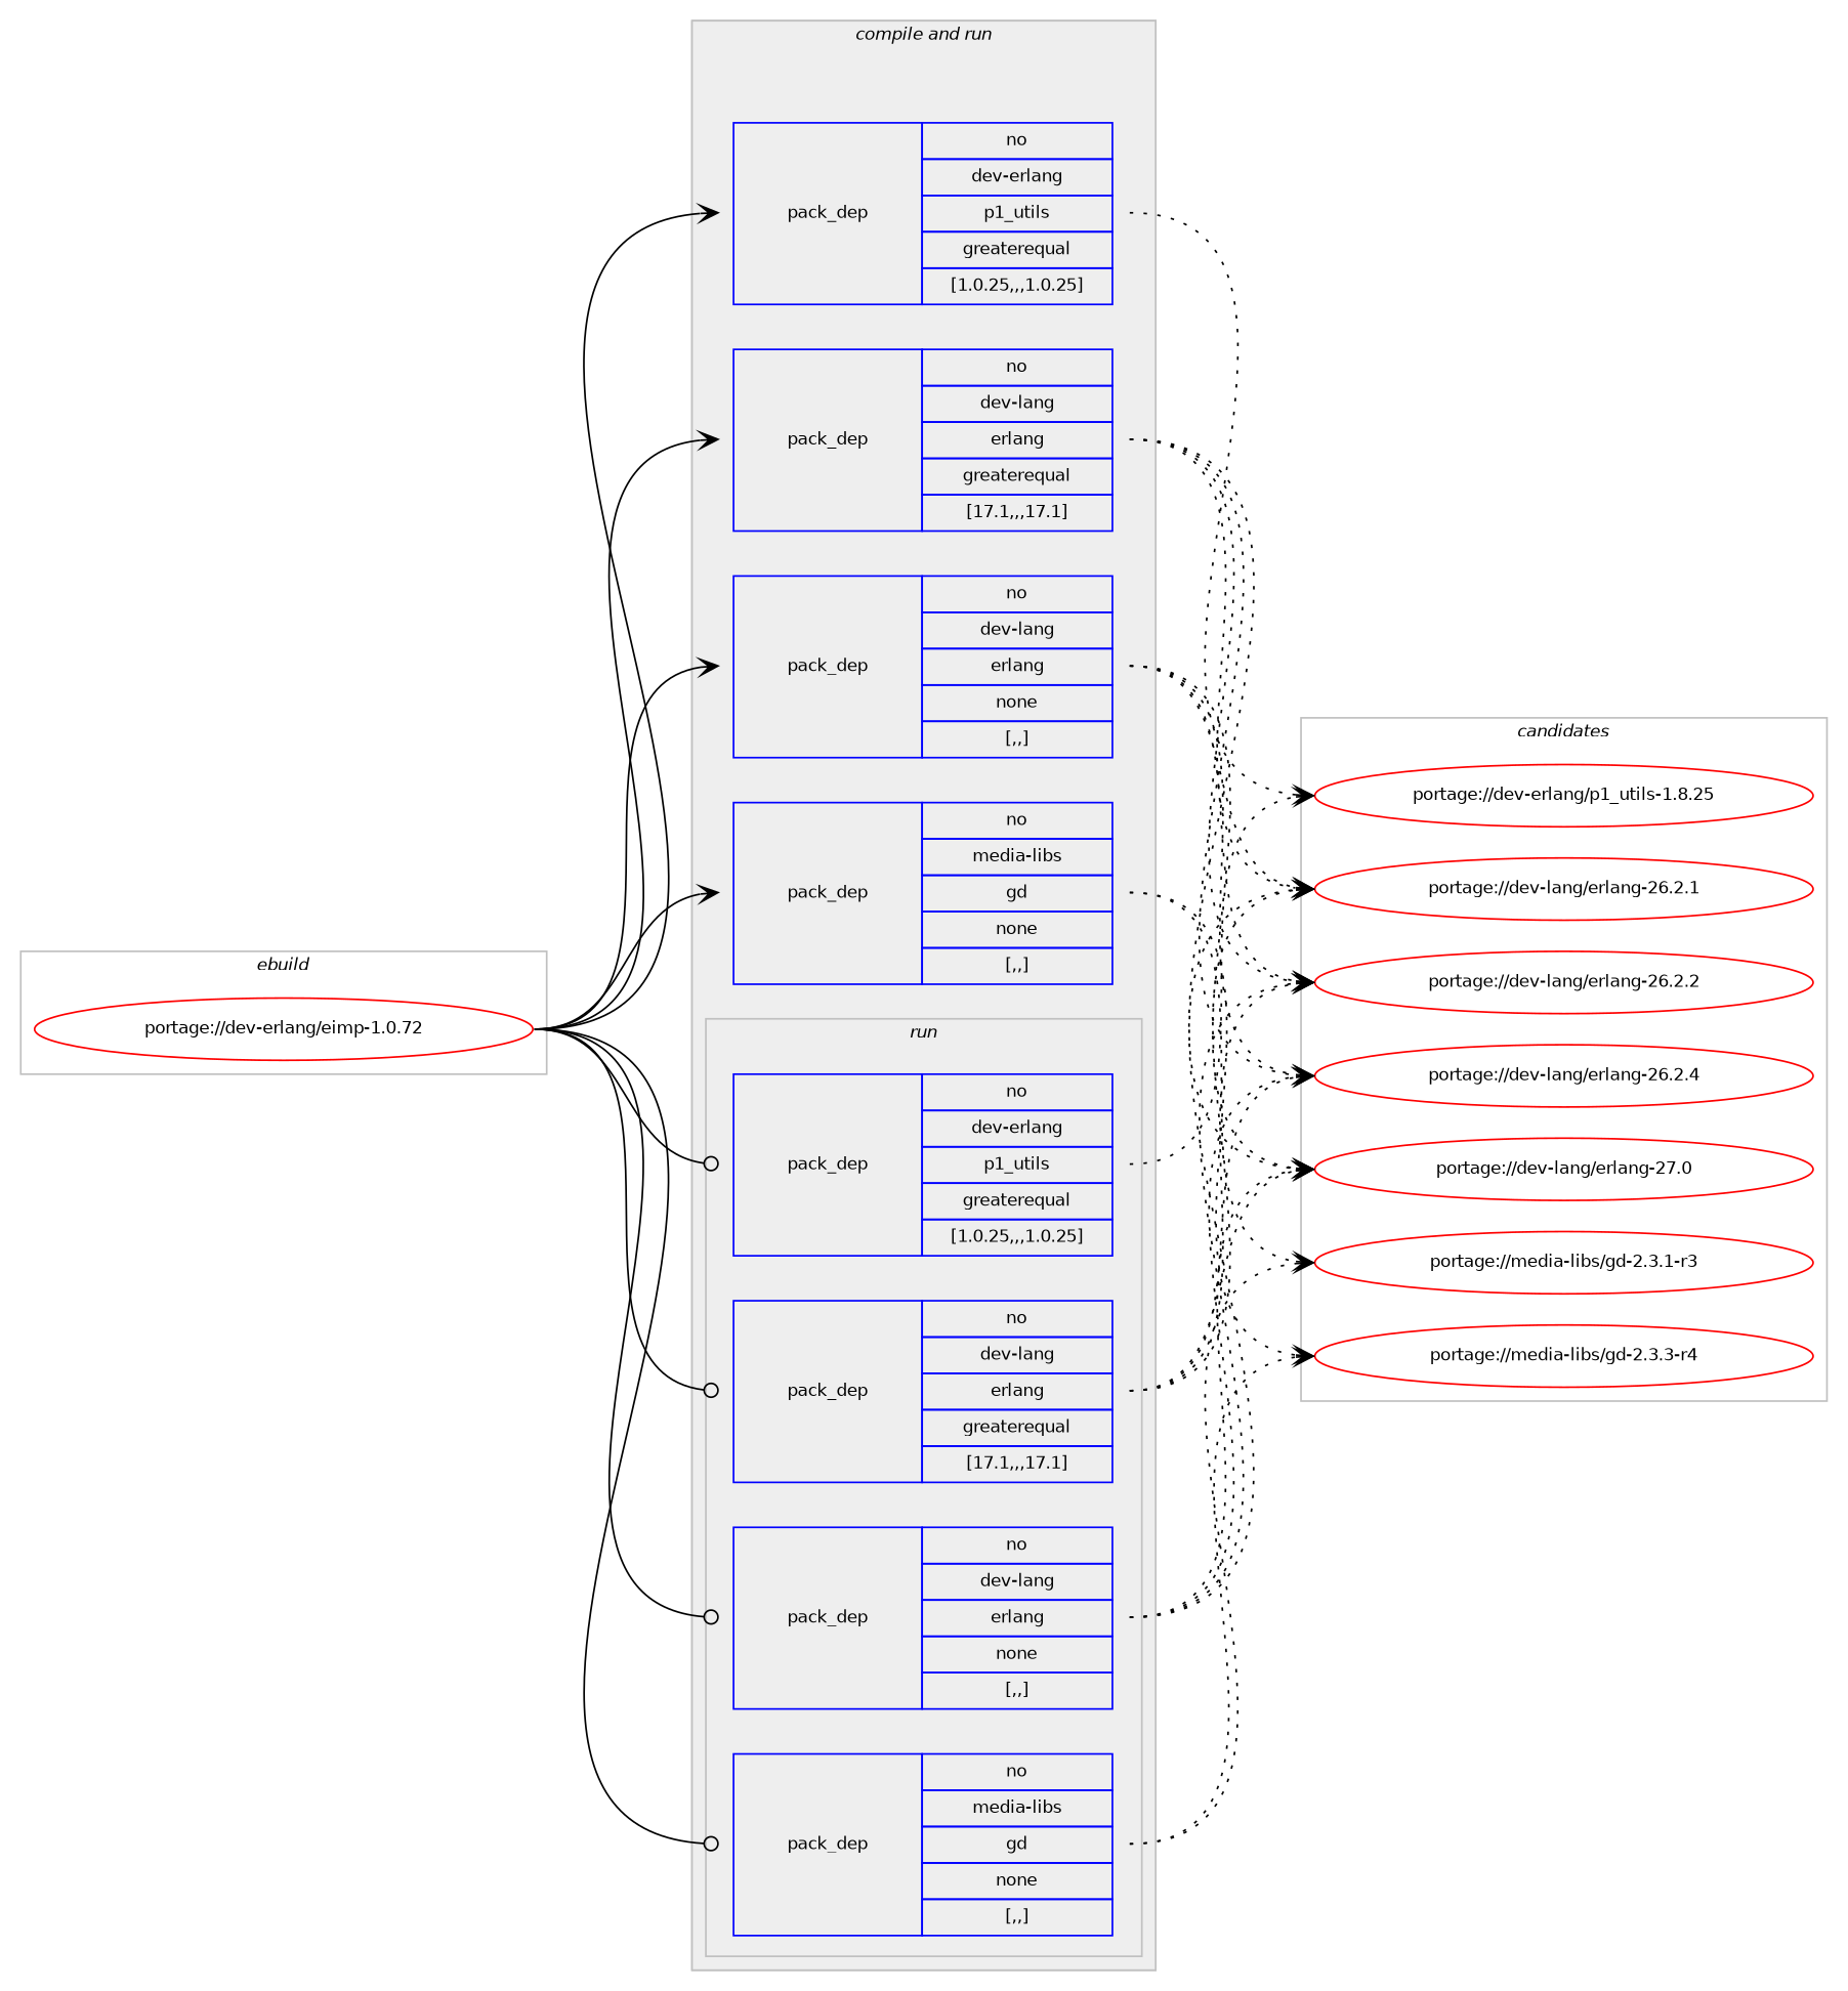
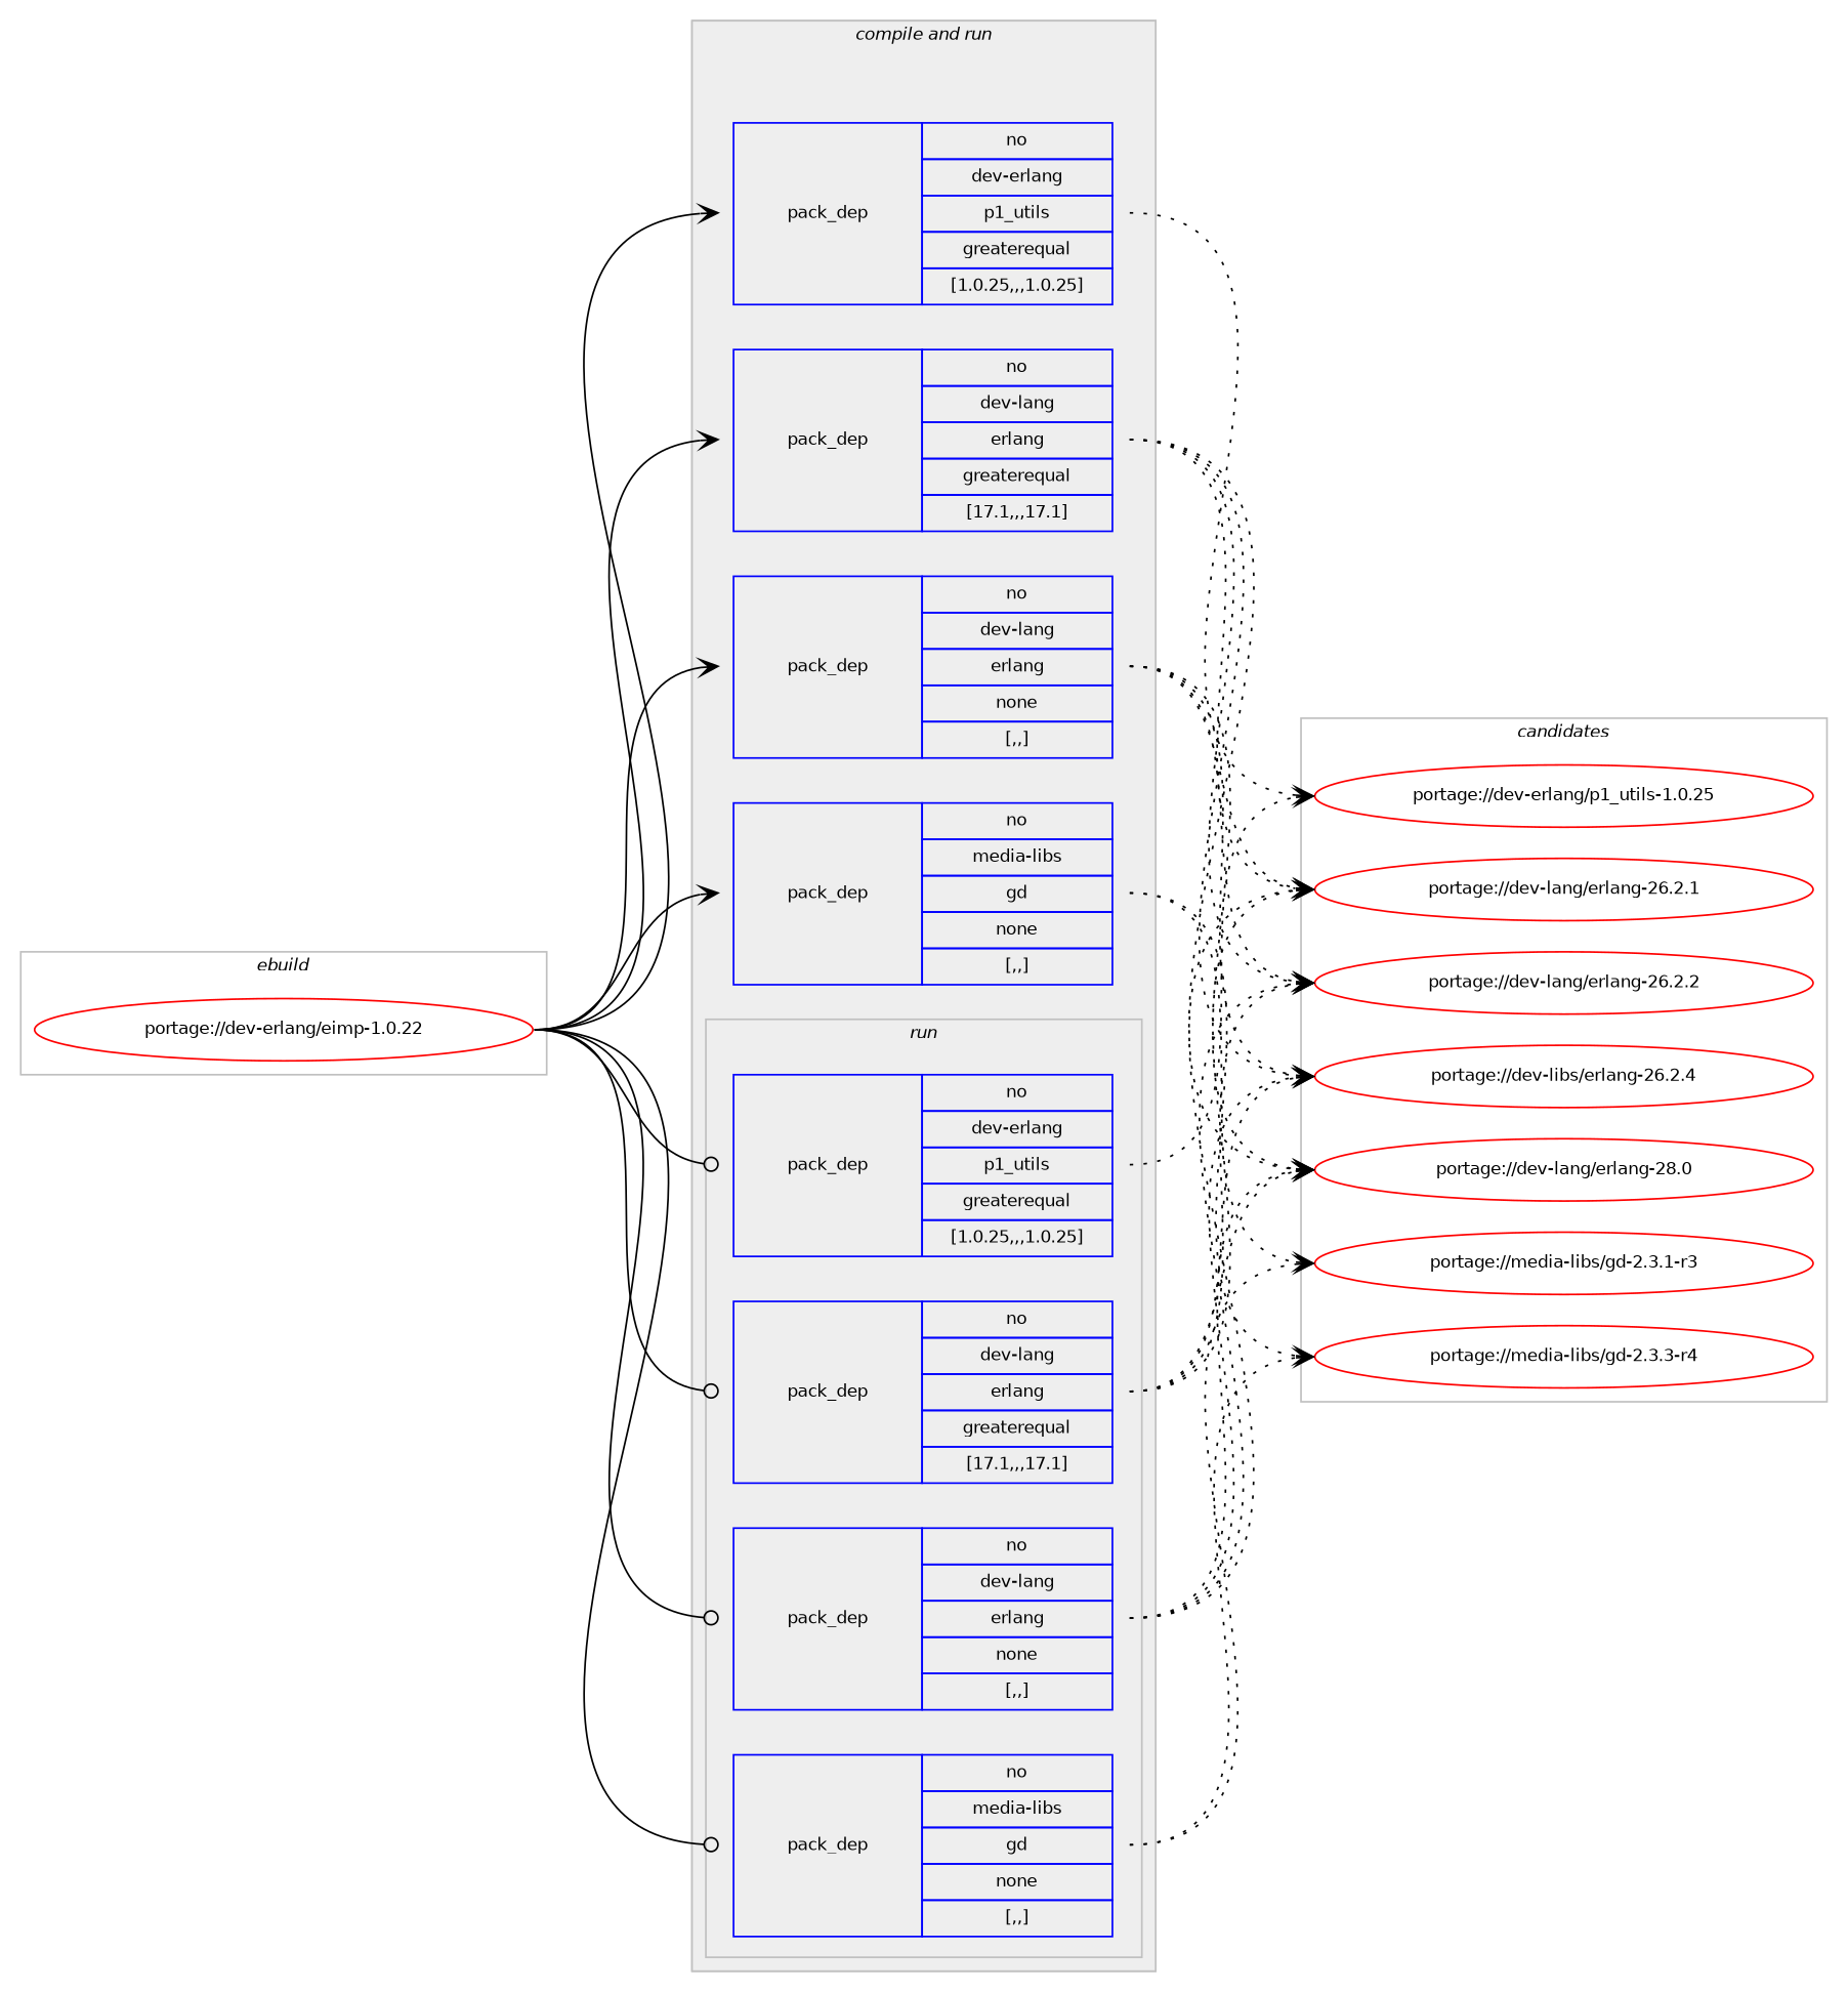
  digraph {
    compound=true
    concentrate=true
    fontname=Helvetica
    fontsize=10
    newrank=true
    rankdir=LR
    ranksep=1.5
    node [color=red fontname=Helvetica fontsize=10]
    edge [arrowhead=vee headport=w style=dotted tailport=e weight=100]
-   n1 [label="portage://dev-erlang/eimp-1.0.72" width=4]
+   n1 [label="portage://dev-erlang/eimp-1.0.22" width=4]
    n2 [color=blue label=<<TABLE BORDER="0" CELLBORDER="1" CELLSPACING="0" CELLPADDING="4" WIDTH="220"><TR><TD ROWSPAN="6" CELLPADDING="30">pack_dep</TD></TR><TR><TD WIDTH="110">no</TD></TR><TR><TD>dev-erlang</TD></TR><TR><TD>p1_utils</TD></TR><TR><TD>greaterequal</TD></TR><TR><TD>[1.0.25,,,1.0.25]</TD></TR></TABLE>> shape=none]
    n3 [color=blue label=<<TABLE BORDER="0" CELLBORDER="1" CELLSPACING="0" CELLPADDING="4" WIDTH="220"><TR><TD ROWSPAN="6" CELLPADDING="30">pack_dep</TD></TR><TR><TD WIDTH="110">no</TD></TR><TR><TD>dev-lang</TD></TR><TR><TD>erlang</TD></TR><TR><TD>greaterequal</TD></TR><TR><TD>[17.1,,,17.1]</TD></TR></TABLE>> shape=none]
    n4 [color=blue label=<<TABLE BORDER="0" CELLBORDER="1" CELLSPACING="0" CELLPADDING="4" WIDTH="220"><TR><TD ROWSPAN="6" CELLPADDING="30">pack_dep</TD></TR><TR><TD WIDTH="110">no</TD></TR><TR><TD>dev-lang</TD></TR><TR><TD>erlang</TD></TR><TR><TD>none</TD></TR><TR><TD>[,,]</TD></TR></TABLE>> shape=none]
    n5 [color=blue label=<<TABLE BORDER="0" CELLBORDER="1" CELLSPACING="0" CELLPADDING="4" WIDTH="220"><TR><TD ROWSPAN="6" CELLPADDING="30">pack_dep</TD></TR><TR><TD WIDTH="110">no</TD></TR><TR><TD>media-libs</TD></TR><TR><TD>gd</TD></TR><TR><TD>none</TD></TR><TR><TD>[,,]</TD></TR></TABLE>> shape=none]
    n6 [color=blue label=<<TABLE BORDER="0" CELLBORDER="1" CELLSPACING="0" CELLPADDING="4" WIDTH="220"><TR><TD ROWSPAN="6" CELLPADDING="30">pack_dep</TD></TR><TR><TD WIDTH="110">no</TD></TR><TR><TD>dev-erlang</TD></TR><TR><TD>p1_utils</TD></TR><TR><TD>greaterequal</TD></TR><TR><TD>[1.0.25,,,1.0.25]</TD></TR></TABLE>> shape=none]
    n7 [color=blue label=<<TABLE BORDER="0" CELLBORDER="1" CELLSPACING="0" CELLPADDING="4" WIDTH="220"><TR><TD ROWSPAN="6" CELLPADDING="30">pack_dep</TD></TR><TR><TD WIDTH="110">no</TD></TR><TR><TD>dev-lang</TD></TR><TR><TD>erlang</TD></TR><TR><TD>greaterequal</TD></TR><TR><TD>[17.1,,,17.1]</TD></TR></TABLE>> shape=none]
    n8 [color=blue label=<<TABLE BORDER="0" CELLBORDER="1" CELLSPACING="0" CELLPADDING="4" WIDTH="220"><TR><TD ROWSPAN="6" CELLPADDING="30">pack_dep</TD></TR><TR><TD WIDTH="110">no</TD></TR><TR><TD>dev-lang</TD></TR><TR><TD>erlang</TD></TR><TR><TD>none</TD></TR><TR><TD>[,,]</TD></TR></TABLE>> shape=none]
    n9 [color=blue label=<<TABLE BORDER="0" CELLBORDER="1" CELLSPACING="0" CELLPADDING="4" WIDTH="220"><TR><TD ROWSPAN="6" CELLPADDING="30">pack_dep</TD></TR><TR><TD WIDTH="110">no</TD></TR><TR><TD>media-libs</TD></TR><TR><TD>gd</TD></TR><TR><TD>none</TD></TR><TR><TD>[,,]</TD></TR></TABLE>> shape=none]
-   n10 [label="portage://dev-erlang/p1_utils-1.8.25" width=4]
+   n10 [label="portage://dev-erlang/p1_utils-1.0.25" width=4]
    n11 [label="portage://dev-lang/erlang-26.2.1" width=4]
    n12 [label="portage://dev-lang/erlang-26.2.2" width=4]
-   n13 [label="portage://dev-lang/erlang-26.2.4" width=4]
-   n14 [label="portage://dev-lang/erlang-27.0" width=4]
+   n13 [label="portage://dev-libs/erlang-26.2.4" width=4]
+   n14 [label="portage://dev-lang/erlang-28.0" width=4]
    n15 [label="portage://media-libs/gd-2.3.1-r3" width=4]
    n16 [label="portage://media-libs/gd-2.3.3-r4" width=4]
    subgraph cluster_1 {
      color=gray
      label=<<i>ebuild</i>>
      rank=same
      n1
    }
    subgraph cluster_2 {
      color=gray
      label=<<i>dependencies</i>>
      subgraph cluster_3 {
        color=gray
        fillcolor="#eeeeee"
        label=<<i>compile</i>>
        style=filled
        subgraph sub_4 {
          color=gray
          fillcolor="#eeeeee"
          label=<<i>compile</i>>
          style=filled
          n2
        }
        subgraph sub_5 {
          color=gray
          fillcolor="#eeeeee"
          label=<<i>compile</i>>
          style=filled
          n3
        }
        subgraph sub_6 {
          color=gray
          fillcolor="#eeeeee"
          label=<<i>compile</i>>
          style=filled
          n4
        }
        subgraph sub_7 {
          color=gray
          fillcolor="#eeeeee"
          label=<<i>compile</i>>
          style=filled
          n5
        }
      }
      subgraph cluster_8 {
        color=gray
        fillcolor="#eeeeee"
        label=<<i>compile and run</i>>
        style=filled
      }
      subgraph cluster_9 {
        color=gray
        fillcolor="#eeeeee"
        label=<<i>run</i>>
        style=filled
        subgraph sub_10 {
          color=gray
          fillcolor="#eeeeee"
          label=<<i>run</i>>
          style=filled
          n6
        }
        subgraph sub_11 {
          color=gray
          fillcolor="#eeeeee"
          label=<<i>run</i>>
          style=filled
          n7
        }
        subgraph sub_12 {
          color=gray
          fillcolor="#eeeeee"
          label=<<i>run</i>>
          style=filled
          n8
        }
        subgraph sub_13 {
          color=gray
          fillcolor="#eeeeee"
          label=<<i>run</i>>
          style=filled
          n9
        }
      }
    }
    subgraph cluster_14 {
      color=gray
      label=<<i>candidates</i>>
      rank=same
      subgraph sub_15 {
        color=black
        label=<<i>candidates</i>>
        nodesep=1
        rank=same
        n10
      }
      subgraph sub_16 {
        color=black
        label=<<i>candidates</i>>
        nodesep=1
        rank=same
        n11
        n12
        n13
        n14
      }
      subgraph sub_17 {
        color=black
        label=<<i>candidates</i>>
        nodesep=1
        rank=same
        n11
        n12
        n13
        n14
      }
      subgraph sub_18 {
        color=black
        label=<<i>candidates</i>>
        nodesep=1
        rank=same
        n15
        n16
      }
      subgraph sub_19 {
        color=black
        label=<<i>candidates</i>>
        nodesep=1
        rank=same
        n10
      }
      subgraph sub_20 {
        color=black
        label=<<i>candidates</i>>
        nodesep=1
        rank=same
        n11
        n12
        n13
        n14
      }
      subgraph sub_21 {
        color=black
        label=<<i>candidates</i>>
        nodesep=1
        rank=same
        n11
        n12
        n13
        n14
      }
      subgraph sub_22 {
        color=black
        label=<<i>candidates</i>>
        nodesep=1
        rank=same
        n15
        n16
      }
    }
    n1 -> n2 [style=solid weight=20]
    n1 -> n3 [style=solid weight=20]
    n1 -> n4 [style=solid weight=20]
    n1 -> n5 [style=solid weight=20]
    n1 -> n6 [arrowhead=odot style=solid weight=20]
    n1 -> n7 [arrowhead=odot style=solid weight=20]
    n1 -> n8 [arrowhead=odot style=solid weight=20]
    n1 -> n9 [arrowhead=odot style=solid weight=20]
    n2 -> n10
    n3 -> n11
    n3 -> n12
    n3 -> n13
    n3 -> n14
    n4 -> n11
    n4 -> n12
    n4 -> n13
    n4 -> n14
    n5 -> n15
    n5 -> n16
    n6 -> n10
    n7 -> n11
    n7 -> n12
    n7 -> n13
    n7 -> n14
    n8 -> n11
    n8 -> n12
    n8 -> n13
    n8 -> n14
    n9 -> n15
    n9 -> n16
  }
